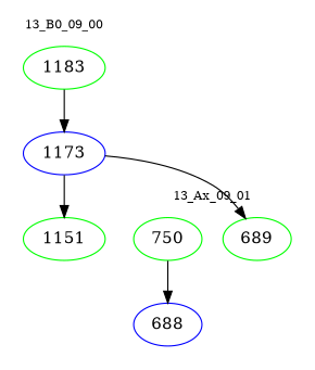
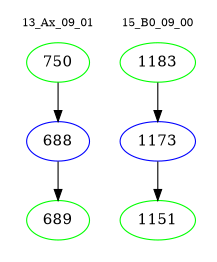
  digraph {
    node [color=green]
    edge [color=black]
    n1 [color=blue label=688]
    n2 [label=689]
    n3 [label=750]
    n4 [color=blue label=1173]
    n5 [label=1151]
    n6 [label=1183]
    subgraph cluster_1 {
      color=white
      fontsize=10
      label="13_Ax_09_01"
      n1
      n2
      n3
    }
    subgraph cluster_2 {
      color=white
      fontsize=10
-     label="13_B0_09_00"
+     label="15_B0_09_00"
      n4
      n5
      n6
    }
-   n4 -> n2
+   n1 -> n2
    n3 -> n1
    n4 -> n5
    n6 -> n4
  }
